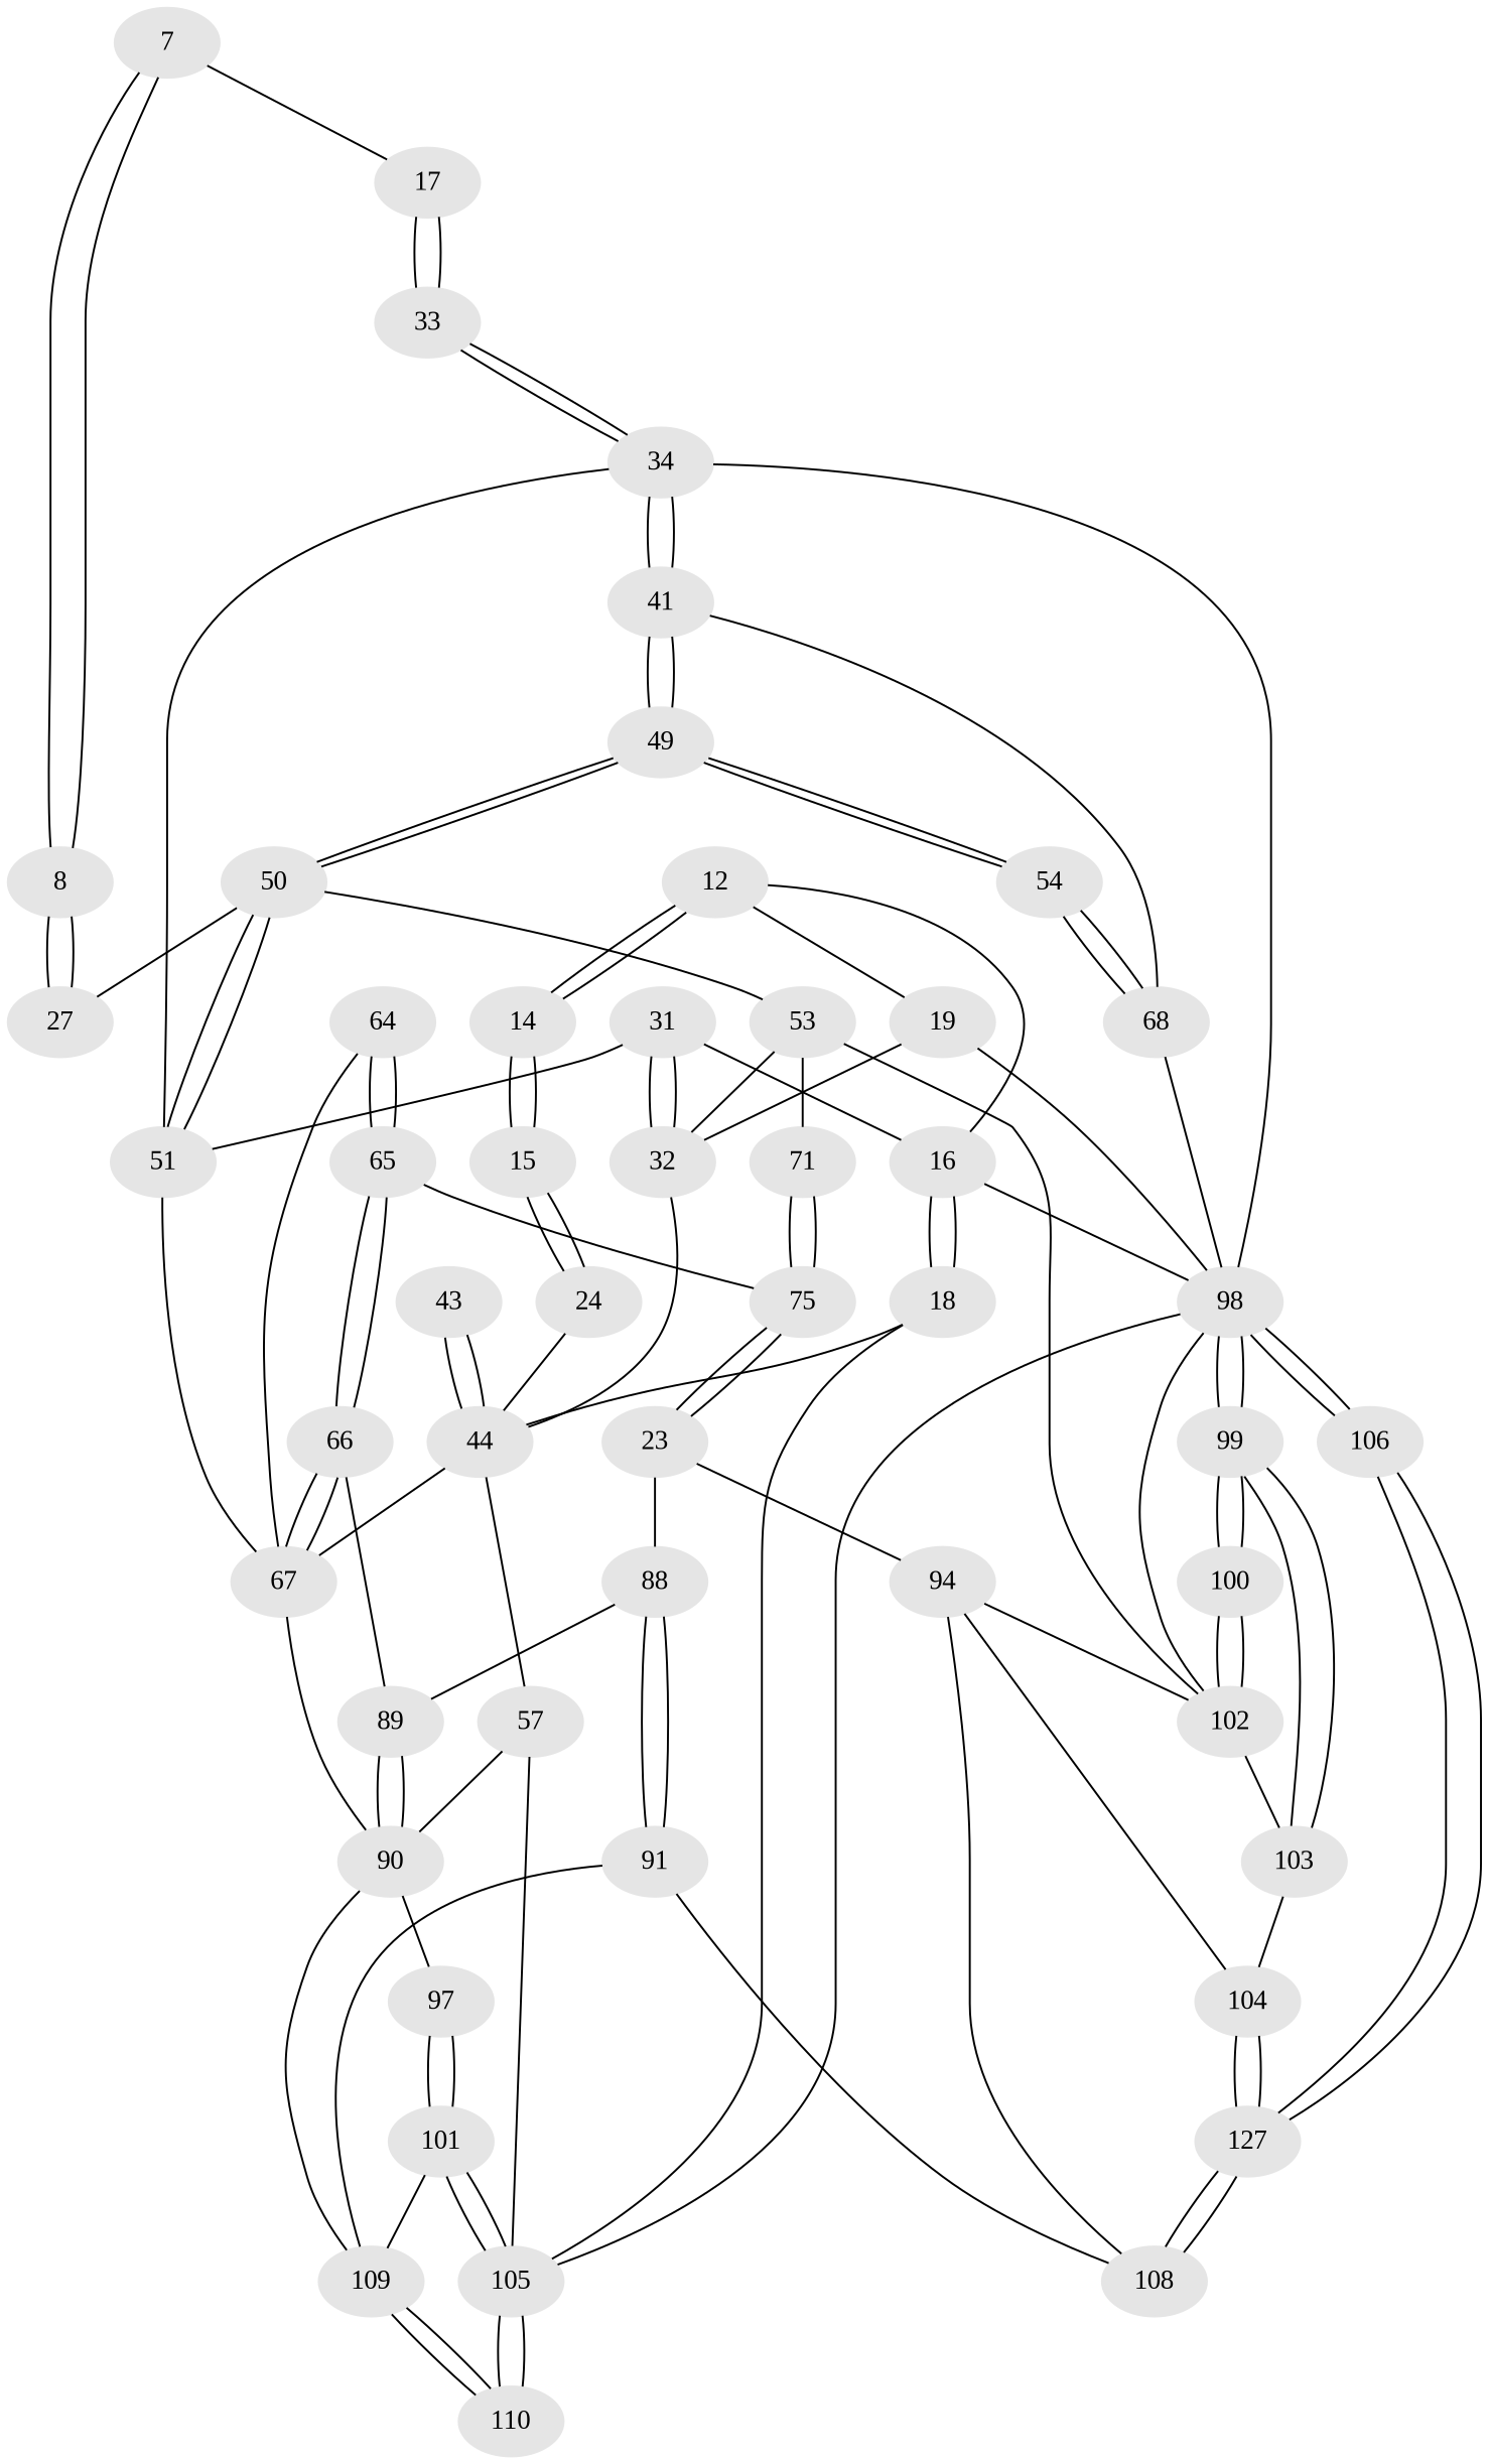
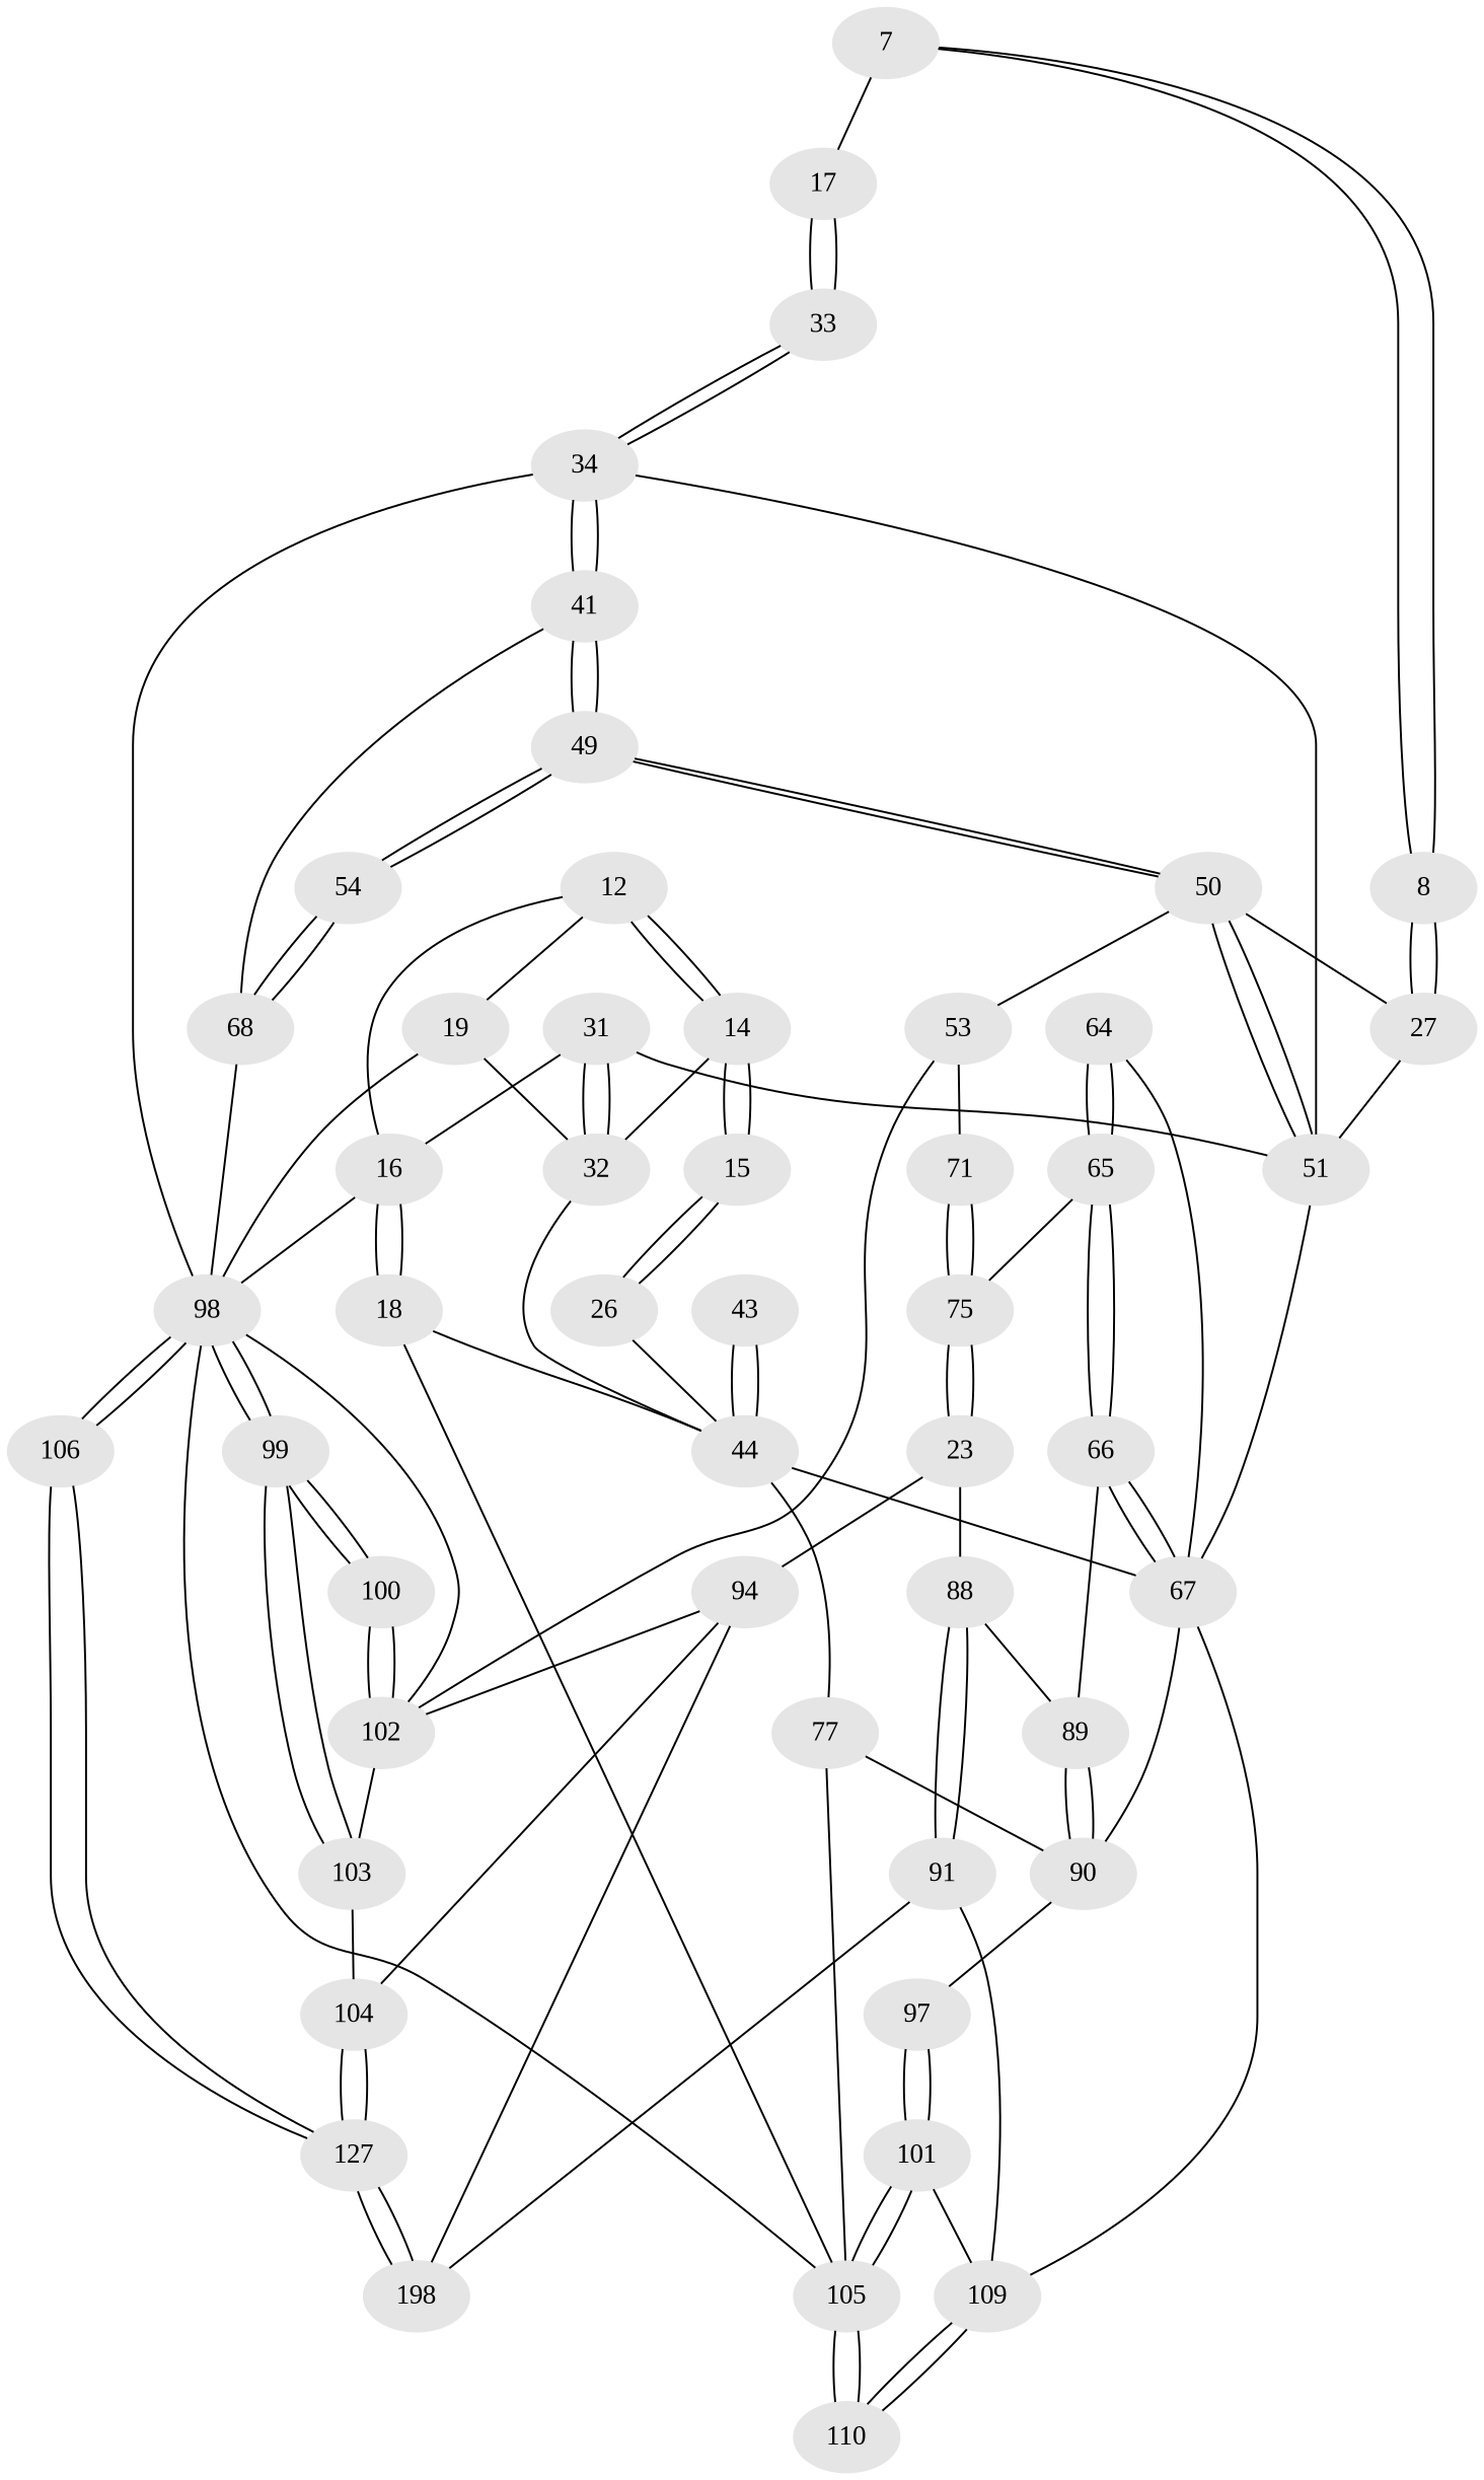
  graph {
    fontname="Liberation Serif"
    node [color=gray90 fontname="Liberation Serif" style=filled]
    edge [fontname="Liberation Serif"]
    7 [super="+1"]
    8
    17 [super="+4"]
    27 [super="+22+9"]
    33
    51 [super="+29+28+30+45"]
    12
    14
    16 [super="+11"]
    19 [super="+13"]
    15
    32 [super="+23+21"]
    18
    98 [super="+85+69+84+86"]
-   24
+   24 [label=26]
    44 [super="+36+42"]
    105 [super="+63"]
    102 [super="+72+70"]
    99
    106
    34
    67 [super="+47+48+53"]
-   77 [super="+61" label=57]
+   77 [super="+61"]
    110
    31
    41
    49
    68 [super="+39+40"]
    50
    54
    43
    90 [super="+78+79+76"]
    n33 [label=53 super="+57+58"]
    n34 [label=71]
    64 [super="+56+55"]
    65
    66
    75
    89
    n40 [label=23]
    97 [super="+80"]
    109 [super="+92+93"]
    103
    88
    94 [super="+82"]
    91
-   108 [super="+95+96"]
+   108 [super="+95+96" label=198]
    104
    101
    n50 [label=127]
    100
    7 -- 8
    7 -- 8
    7 -- 17 [weight=2]
    8 -- 27 [weight=2]
    8 -- 27
    17 -- 33 [weight=2]
    17 -- 33
+   27 -- 51
    33 -- 34
    33 -- 34
    51 -- 67
    12 -- 14
    12 -- 14
    12 -- 16
    12 -- 19
    14 -- 15
    14 -- 15
-   n33 -- 32
+   14 -- 32
    16 -- 18 [weight=2]
    16 -- 18
    16 -- 98
    19 -- 32
    19 -- 98
    15 -- 24
    15 -- 24
    32 -- 44
    18 -- 44
    18 -- 105
    98 -- 105
    98 -- 102
    98 -- 99
    98 -- 99
    98 -- 106 [weight=2]
    98 -- 106
    24 -- 44
    44 -- 67 [weight=2]
    44 -- 77
    105 -- 110 [weight=2]
    105 -- 110
    102 -- 103
    99 -- 103
    99 -- 103
    99 -- 100
    99 -- 100
    106 -- n50
    106 -- n50
    34 -- 51
    34 -- 98 [weight=2]
    34 -- 41
    34 -- 41
    67 -- 90 [weight=2]
    77 -- 105
    77 -- 90
    31 -- 51
    31 -- 16
    31 -- 32 [weight=2]
    31 -- 32
    41 -- 49
    41 -- 49
    41 -- 68
    49 -- 50
    49 -- 50
    49 -- 54
    49 -- 54
    68 -- 98 [weight=2]
    50 -- 27 [weight=2]
    50 -- 51
    50 -- 51
    50 -- n33
    54 -- 68 [weight=2]
    54 -- 68
    43 -- 44 [weight=3]
    43 -- 44
    90 -- 97
-   90 -- 109
+   67 -- 109
    n33 -- 102
    n33 -- n34 [weight=2]
    n34 -- 75
    n34 -- 75
    64 -- 67
    64 -- 65
    64 -- 65
    65 -- 66
    65 -- 66
    65 -- 75
    66 -- 67
    66 -- 67
    66 -- 89
    75 -- n40
    75 -- n40
    89 -- 90
    89 -- 90
    n40 -- 88
    n40 -- 94
    97 -- 101
    97 -- 101
    109 -- 110
    109 -- 110
    103 -- 104
    88 -- 89
    88 -- 91
    88 -- 91
    94 -- 102
    94 -- 108
    94 -- 104
    91 -- 109
    91 -- 108
    104 -- n50
    104 -- n50
    101 -- 105
    101 -- 105
    101 -- 109
    n50 -- 108
    n50 -- 108
    100 -- 102 [weight=2]
    100 -- 102
  }
